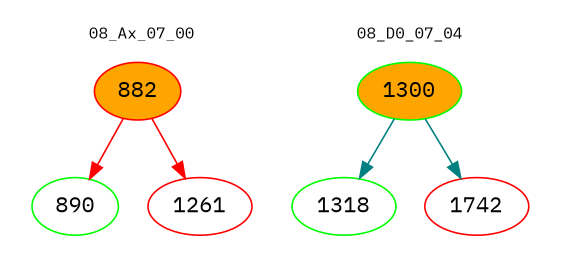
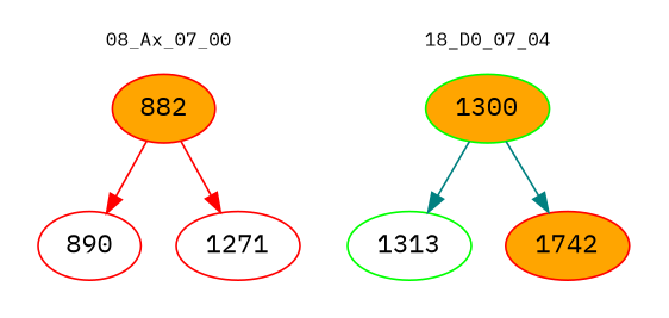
  digraph {
    fontname="IBM Plex Mono"
    node [color=red fillcolor=white fontname="IBM Plex Mono" style=filled]
    edge [color=red fontname="IBM Plex Mono"]
    n1 [fillcolor=orange label=882]
-   n2 [color=green label=890]
-   n3 [label=1261]
+   n2 [label=890]
+   n3 [label=1271]
    n4 [color=green fillcolor=orange label=1300]
-   n5 [color=green label=1318]
-   n6 [label=1742]
+   n5 [color=green label=1313]
+   n6 [fillcolor=orange label=1742]
    subgraph cluster_1 {
      color=white
      fontsize=10
      label="08_Ax_07_00"
      n1
      n2
      n3
    }
    subgraph cluster_2 {
      color=white
      fontsize=10
-     label="08_D0_07_04"
+     label="18_D0_07_04"
      n4
      n5
      n6
    }
    n1 -> n2
    n1 -> n3
    n4 -> n5 [color=teal]
    n4 -> n6 [color=teal]
  }
